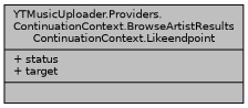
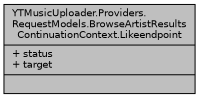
  digraph {
-   n1 [color=black fillcolor=grey75 fontcolor=black fontname=Helvetica fontsize=10 height=0.2 label="{YTMusicUploader.Providers.\lContinuationContext.BrowseArtistResults\lContinuationContext.Likeendpoint\n|+ status\l+ target\l|}" shape=record style=filled width=0.4]
+   n1 [color=black fillcolor=grey75 fontcolor=black fontname=Helvetica fontsize=10 height=0.2 label="{YTMusicUploader.Providers.\lRequestModels.BrowseArtistResults\lContinuationContext.Likeendpoint\n|+ status\l+ target\l|}" shape=record style=filled width=0.4]
  }
